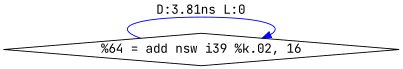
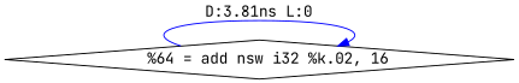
  digraph {
    rankdir=LR
    fontname="JetBrains Mono"
-   n1 [label="%64 = add nsw i39 %k.02, 16" shape=diamond fontname="JetBrains Mono"]
+   n1 [label="  %64 = add nsw i32 %k.02, 16" shape=diamond fontname="JetBrains Mono"]
    n1 -> n1 [color=blue label="D:3.81ns L:0" fontname="JetBrains Mono"]
  }
